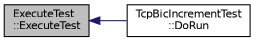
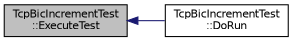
  digraph {
    rankdir=LR
    node [color=black fontname=Helvetica fontsize=10 shape=record style=filled]
-   n1 [fillcolor=grey75 fontcolor=black height=0.2 label="ExecuteTest\l::ExecuteTest" width=0.4]
+   n1 [fillcolor=grey75 fontcolor=black height=0.2 label="TcpBicIncrementTest\l::ExecuteTest" width=0.4]
    n2 [fillcolor=white height=0.2 label="TcpBicIncrementTest\l::DoRun" width=0.4]
    n1 -> n2 [color=midnightblue dir=back fontname=Helvetica fontsize=10 labelfontname=Helvetica labelfontsize=10 style=solid]
  }
